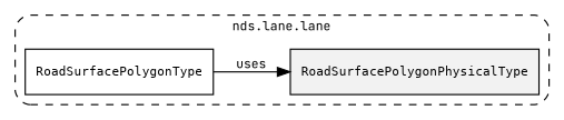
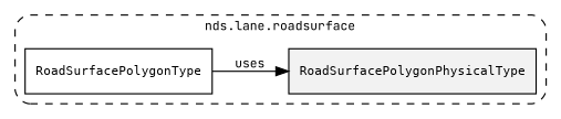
  digraph {
    fontsize=10
    rankdir=LR
    fontname="JetBrains Mono"
    node [fontsize=10 shape=box fontname="JetBrains Mono"]
    n1 [fillcolor="#0000000D" label=<<font face="monospace"><table align="center" border="0" cellspacing="0" cellpadding="0"><tr><td href="../../../content/packages/nds.lane.roadsurface.html#Enum-RoadSurfacePolygonPhysicalType" title="Enum defined in nds.lane.roadsurface">RoadSurfacePolygonPhysicalType</td></tr></table></font>> style=filled]
    n2 [label=<<font face="monospace"><table align="center" border="0" cellspacing="0" cellpadding="0"><tr><td href="../../../content/packages/nds.lane.roadsurface.html#Structure-RoadSurfacePolygonType" title="Structure defined in nds.lane.roadsurface">RoadSurfacePolygonType</td></tr></table></font>>]
    subgraph cluster_1 {
-     label="nds.lane.lane"
+     label="nds.lane.roadsurface"
      style="dashed, rounded"
      n1
      n2
    }
    n2 -> n1 [fontsize=10 label=uses fontname="JetBrains Mono"]
  }
